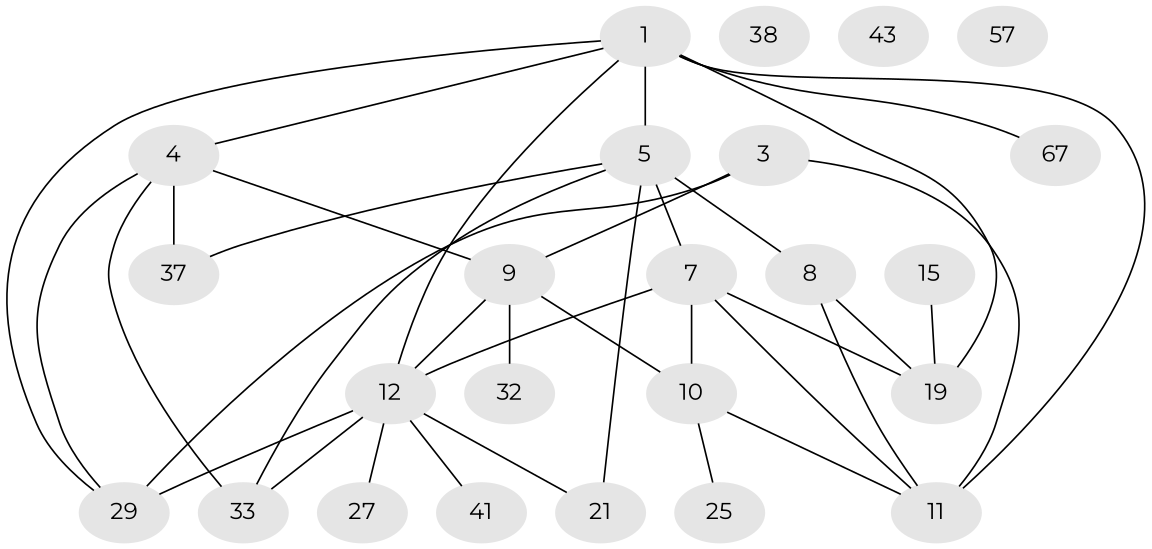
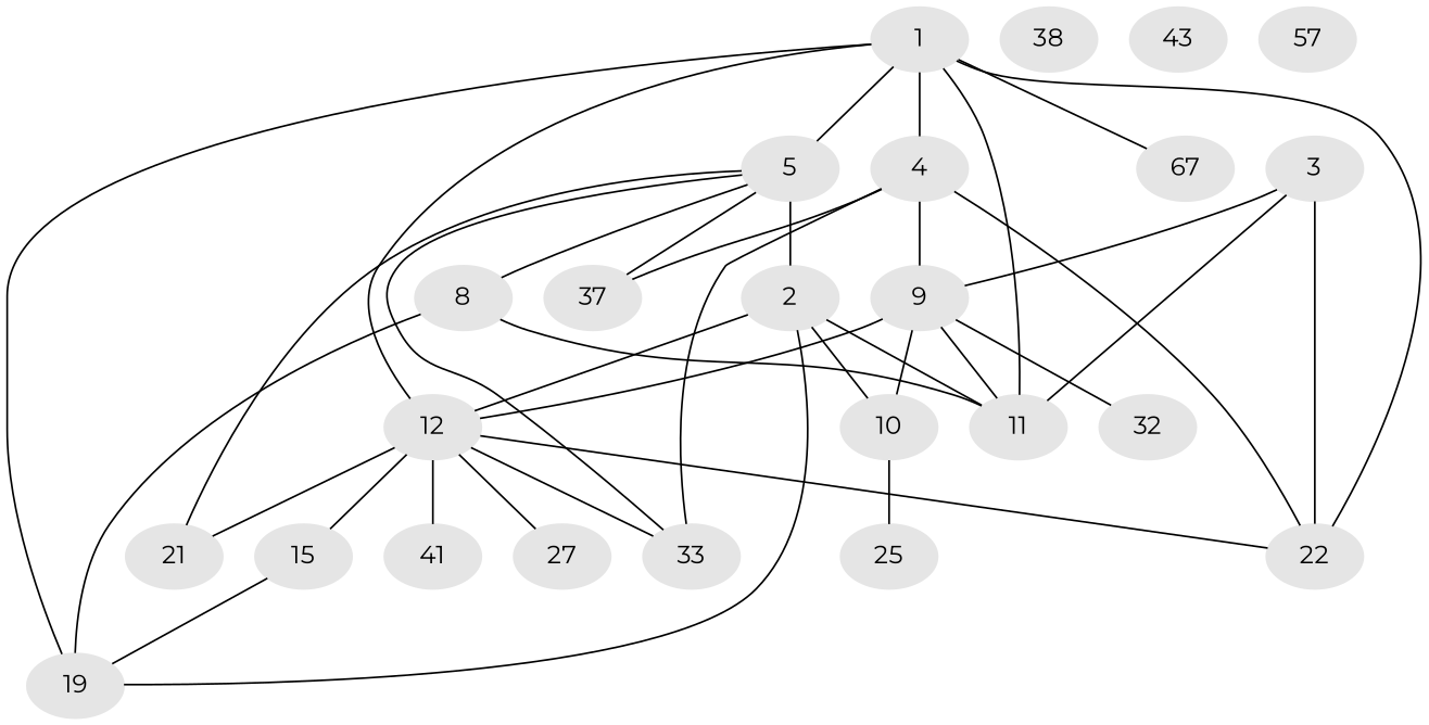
  graph {
    fontname=Montserrat
    node [color=gray90 fontname=Montserrat style=filled]
    edge [fontname=Montserrat]
    1 [super="+2"]
    4 [super="+13+47"]
    5 [super="+6+28+49+24"]
    11 [super="+35+34+17"]
    12 [super="+65+16+61+58"]
    19 [super="+23+31"]
-   29 [super="+54+39"]
+   29 [super="+54+39" label=22]
    67
    9 [super="+51+53"]
    n10 [label=33 super="+46"]
    37 [super="+50"]
-   7 [super="+22+56"]
+   7 [super="+22+56" label=2]
    8 [super="+40"]
    21 [super="+30+55"]
    15
    27
    41
    3 [super="+20+33+14"]
    10 [super="+42+18"]
    32
    25
    38
    43
    57
    1 -- 4
    1 -- 5 [weight=2]
    1 -- 11 [weight=2]
    1 -- 12
    1 -- 19
    1 -- 29
    1 -- 67
    4 -- 29
    4 -- 9
    4 -- n10
    4 -- 37
    5 -- n10
    5 -- 37
    5 -- 7 [weight=3]
    5 -- 8
    5 -- 21
    12 -- 29
    12 -- n10
    12 -- 21
+   12 -- 15
    12 -- 27
    12 -- 41
-   10 -- 11
+   9 -- 11
    9 -- 12
    9 -- 10
    9 -- 32
    7 -- 11
    7 -- 12 [weight=2]
    7 -- 19
    7 -- 10
    8 -- 11
    8 -- 19 [weight=2]
    15 -- 19
    3 -- 11
    3 -- 29 [weight=2]
    3 -- 9
    10 -- 25
  }
